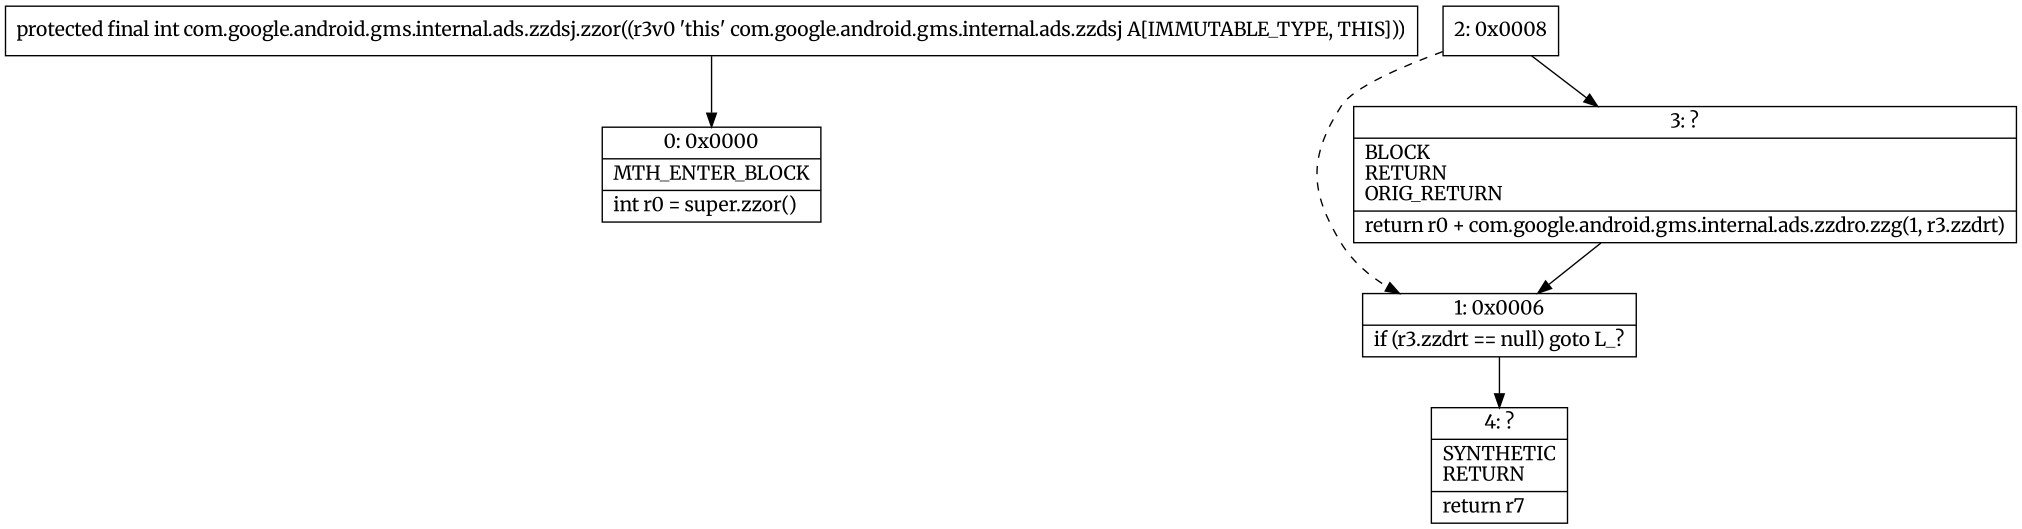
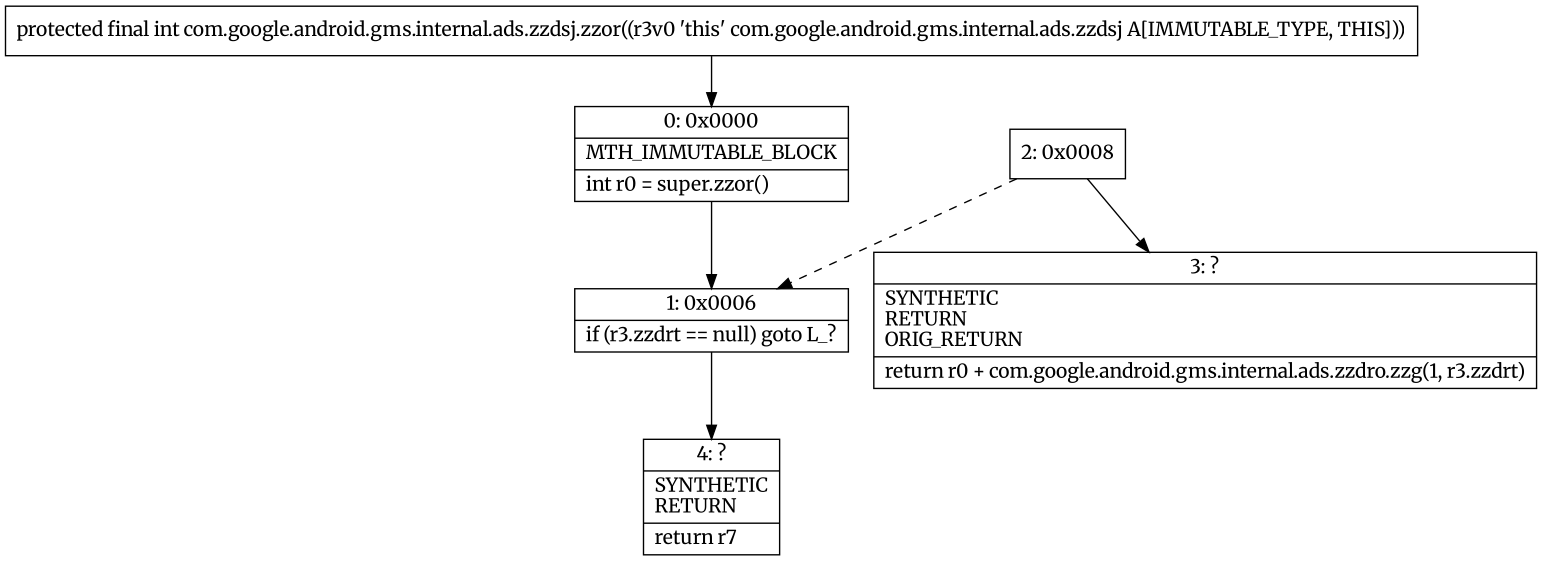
  digraph {
    fontname=Merriweather
    node [fontname=Merriweather shape=record]
    edge [fontname=Merriweather]
-   n1 [label="{0\:\ 0x0000|MTH_ENTER_BLOCK\l|int r0 = super.zzor()\l}"]
+   n1 [label="{0\:\ 0x0000|MTH_IMMUTABLE_BLOCK\l|int r0 = super.zzor()\l}"]
    n2 [label="{1\:\ 0x0006|if (r3.zzdrt == null) goto L_?\l}"]
    n3 [label="{4\:\ ?|SYNTHETIC\lRETURN\l|return r7\l}"]
    n4 [label="{2\:\ 0x0008}"]
-   n5 [label="{3\:\ ?|BLOCK\lRETURN\lORIG_RETURN\l|return r0 + com.google.android.gms.internal.ads.zzdro.zzg(1, r3.zzdrt)\l}"]
+   n5 [label="{3\:\ ?|SYNTHETIC\lRETURN\lORIG_RETURN\l|return r0 + com.google.android.gms.internal.ads.zzdro.zzg(1, r3.zzdrt)\l}"]
    n6 [label="{protected final int com.google.android.gms.internal.ads.zzdsj.zzor((r3v0 'this' com.google.android.gms.internal.ads.zzdsj A[IMMUTABLE_TYPE, THIS])) }"]
-   n5 -> n2
+   n1 -> n2
    n2 -> n3
    n4 -> n2 [style=dashed]
    n4 -> n5
    n6 -> n1
  }
